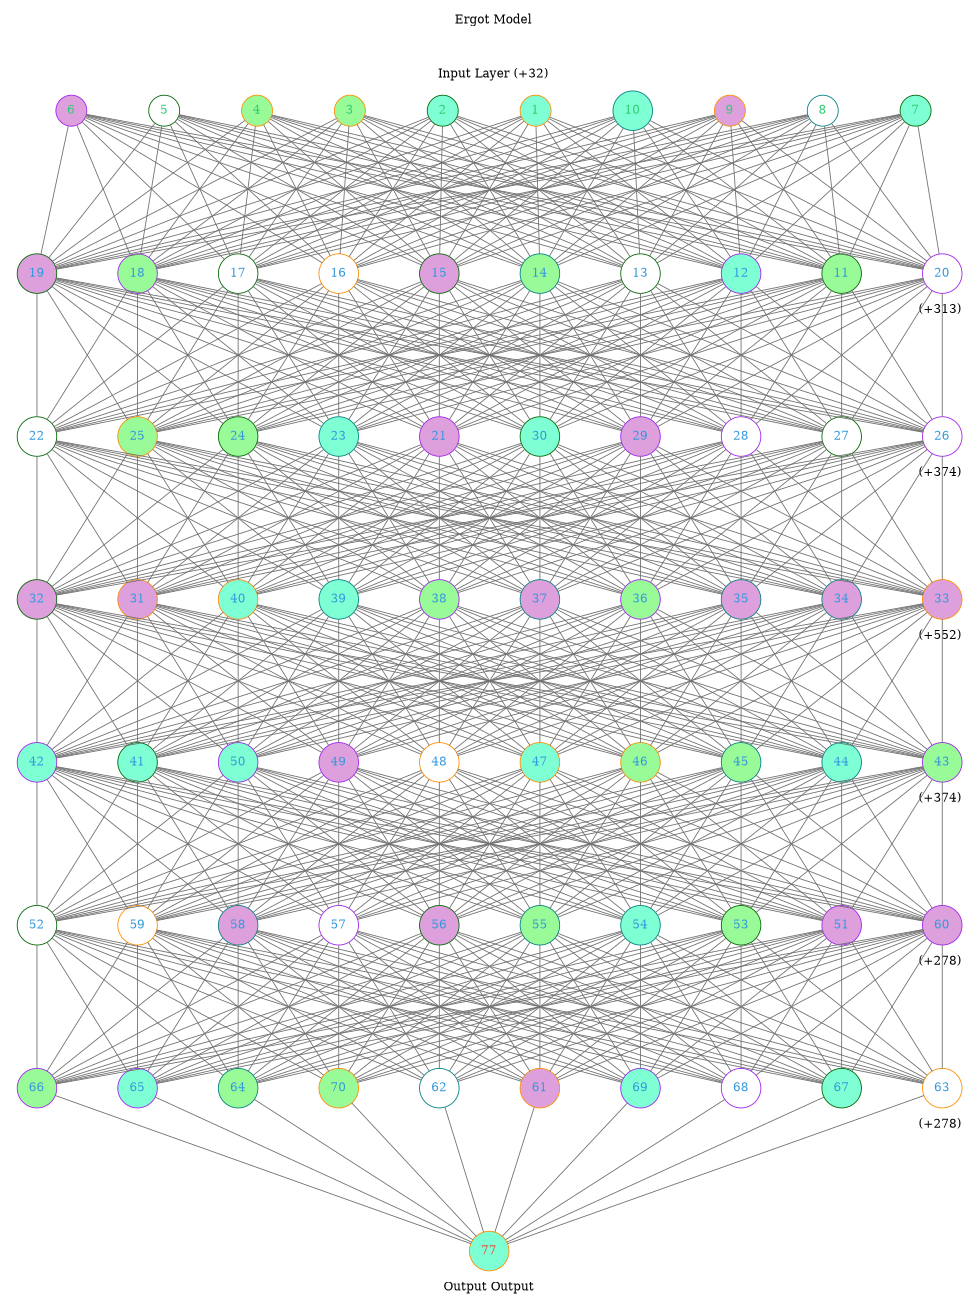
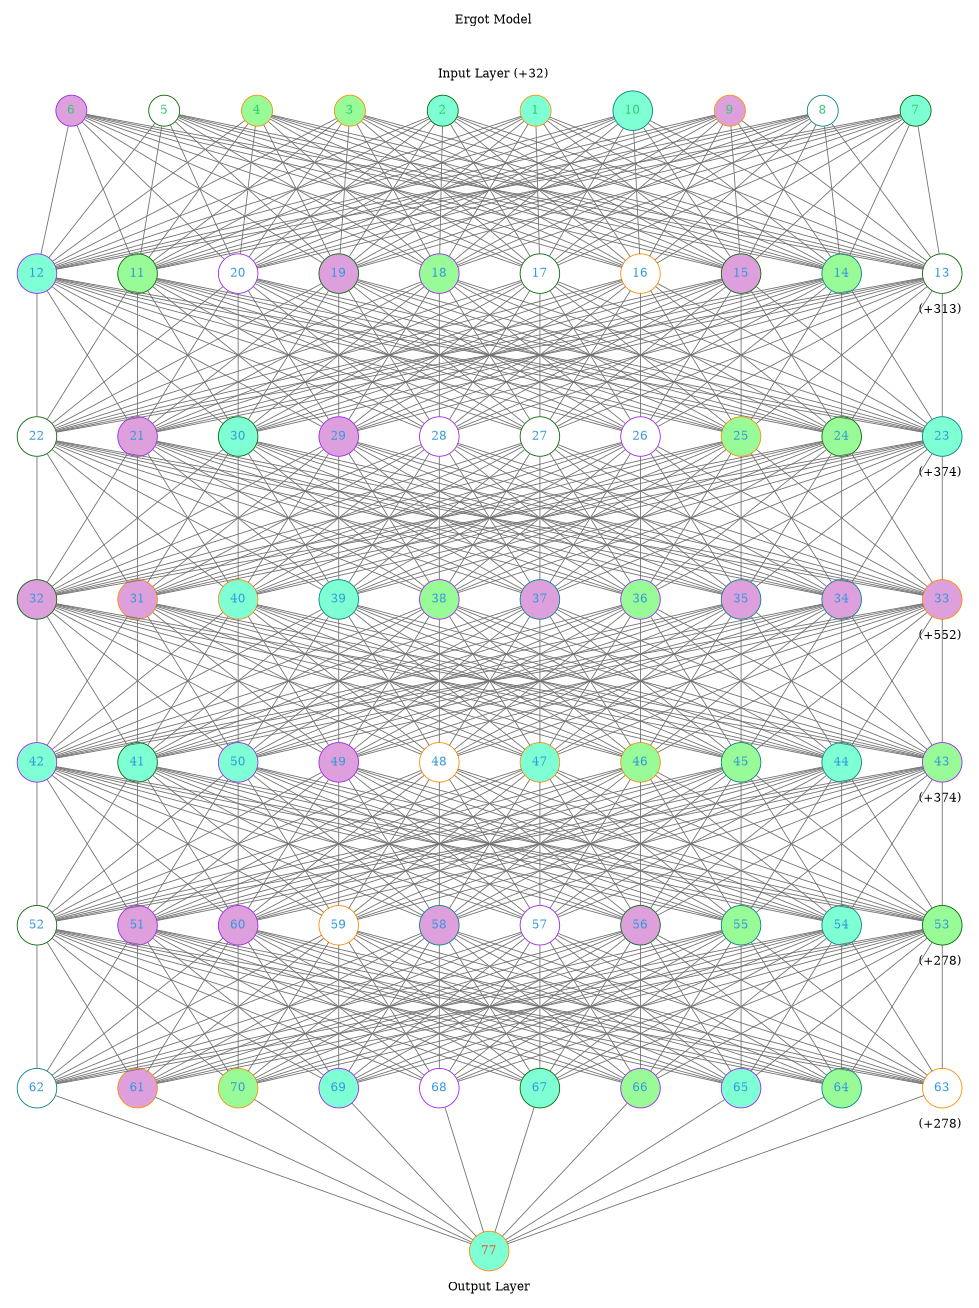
  digraph {
    arrowShape=none
    nodesep=1
    ranksep=2
    splines=false
    node [color=purple fillcolor=aquamarine fontcolor="#3498db" shape=circle style=filled]
    edge [arrowhead=none color="#707070"]
    1 [color=darkorange fontcolor="#2ecc71"]
    2 [color=darkgreen fontcolor="#2ecc71"]
    3 [color=darkorange fillcolor=palegreen fontcolor="#2ecc71"]
    4 [color=darkorange fillcolor=palegreen fontcolor="#2ecc71"]
    5 [color=darkgreen fillcolor=white fontcolor="#2ecc71"]
    6 [fillcolor=plum fontcolor="#2ecc71"]
    7 [color=darkgreen fontcolor="#2ecc71"]
    8 [color=teal fillcolor=white fontcolor="#2ecc71"]
    9 [color=darkorange fillcolor=plum fontcolor="#2ecc71"]
    10 [color=teal fontcolor="#2ecc71"]
    11 [color=darkgreen fillcolor=palegreen]
    12
    13 [color=darkgreen fillcolor=white]
    14 [color=teal fillcolor=palegreen]
    15 [color=darkgreen fillcolor=plum]
    16 [color=darkorange fillcolor=white]
    17 [color=darkgreen fillcolor=white]
    18 [fillcolor=palegreen]
    19 [color=darkgreen fillcolor=plum]
    20 [fillcolor=white]
    21 [fillcolor=plum]
    22 [color=darkgreen fillcolor=white]
    23 [color=teal]
    24 [color=darkgreen fillcolor=palegreen]
    25 [color=darkorange fillcolor=palegreen]
    26 [fillcolor=white]
    27 [color=darkgreen fillcolor=white]
    28 [fillcolor=white]
    29 [fillcolor=plum]
    30 [color=darkgreen]
    31 [color=darkorange fillcolor=plum]
    32 [color=darkgreen fillcolor=plum]
    33 [color=darkorange fillcolor=plum]
    34 [color=teal fillcolor=plum]
    35 [color=teal fillcolor=plum]
    36 [fillcolor=palegreen]
    37 [color=teal fillcolor=plum]
    38 [fillcolor=palegreen]
    39 [color=teal]
    40 [color=darkorange]
    41 [color=darkgreen]
    42
    43 [fillcolor=palegreen]
    44 [color=teal]
    45 [color=teal fillcolor=palegreen]
    46 [color=darkorange fillcolor=palegreen]
    47 [color=darkorange]
    48 [color=darkorange fillcolor=white]
    49 [fillcolor=plum]
    50
    51 [fillcolor=plum]
    52 [color=darkgreen fillcolor=white]
    53 [color=darkgreen fillcolor=palegreen]
    54 [color=teal]
    55 [color=teal fillcolor=palegreen]
    56 [color=darkgreen fillcolor=plum]
    57 [fillcolor=white]
    58 [color=teal fillcolor=plum]
    59 [color=darkorange fillcolor=white]
    60 [fillcolor=plum]
    61 [color=darkorange fillcolor=plum]
    62 [color=teal fillcolor=white]
    63 [color=darkorange fillcolor=white]
    64 [color=teal fillcolor=palegreen]
    65
    66 [fillcolor=palegreen]
    67 [color=darkgreen]
    68 [fillcolor=white]
    69
    70 [color=darkorange fillcolor=palegreen]
    n71 [color=darkorange fontcolor="#e74c3c" label=77]
    subgraph cluster_1 {
      color=white
      label="Ergot Model\n\n\n\nInput Layer (+32)"
      rank=same
      1
      2
      3
      4
      5
      6
      7
      8
      9
      10
    }
    subgraph cluster_2 {
      color=white
      label=" (+313)"
      labeljust=right
      labelloc=b
      rank=same
      11
      12
      13
      14
      15
      16
      17
      18
      19
      20
    }
    subgraph cluster_3 {
      color=white
      label=" (+374)"
      labeljust=right
      labelloc=b
      rank=same
      21
      22
      23
      24
      25
      26
      27
      28
      29
      30
    }
    subgraph cluster_4 {
      color=white
      label=" (+552)"
      labeljust=right
      labelloc=b
      rank=same
      31
      32
      33
      34
      35
      36
      37
      38
      39
      40
    }
    subgraph cluster_5 {
      color=white
      label=" (+374)"
      labeljust=right
      labelloc=b
      rank=same
      41
      42
      43
      44
      45
      46
      47
      48
      49
      50
    }
    subgraph cluster_6 {
      color=white
      label=" (+278)"
      labeljust=right
      labelloc=b
      rank=same
      51
      52
      53
      54
      55
      56
      57
      58
      59
      60
    }
    subgraph cluster_7 {
      color=white
      label=" (+278)"
      labeljust=right
      labelloc=b
      rank=same
      61
      62
      63
      64
      65
      66
      67
      68
      69
      70
    }
    subgraph cluster_8 {
      color=white
-     label="Output Output"
+     label="Output Layer"
      labeljust=1
      labelloc=bottom
      rank=same
      n71
    }
    1 -> 11
    1 -> 12
    1 -> 13
    1 -> 14
    1 -> 15
    1 -> 16
    1 -> 17
    1 -> 18
    1 -> 19
    1 -> 20
    2 -> 11
    2 -> 12
    2 -> 13
    2 -> 14
    2 -> 15
    2 -> 16
    2 -> 17
    2 -> 18
    2 -> 19
    2 -> 20
    3 -> 11
    3 -> 12
    3 -> 13
    3 -> 14
    3 -> 15
    3 -> 16
    3 -> 17
    3 -> 18
    3 -> 19
    3 -> 20
    4 -> 11
    4 -> 12
    4 -> 13
    4 -> 14
    4 -> 15
    4 -> 16
    4 -> 17
    4 -> 18
    4 -> 19
    4 -> 20
    5 -> 11
    5 -> 12
    5 -> 13
    5 -> 14
    5 -> 15
    5 -> 16
    5 -> 17
    5 -> 18
    5 -> 19
    5 -> 20
    6 -> 11
    6 -> 12
    6 -> 13
    6 -> 14
    6 -> 15
    6 -> 16
    6 -> 17
    6 -> 18
    6 -> 19
    6 -> 20
    7 -> 11
    7 -> 12
    7 -> 13
    7 -> 14
    7 -> 15
    7 -> 16
    7 -> 17
    7 -> 18
    7 -> 19
    7 -> 20
    8 -> 11
    8 -> 12
    8 -> 13
    8 -> 14
    8 -> 15
    8 -> 16
    8 -> 17
    8 -> 18
    8 -> 19
    8 -> 20
    9 -> 11
    9 -> 12
    9 -> 13
    9 -> 14
    9 -> 15
    9 -> 16
    9 -> 17
    9 -> 18
    9 -> 19
    9 -> 20
    10 -> 11
    10 -> 12
    10 -> 13
    10 -> 14
    10 -> 15
    10 -> 16
    10 -> 17
    10 -> 18
    10 -> 19
    10 -> 20
    11 -> 21
    11 -> 22
    11 -> 23
    11 -> 24
    11 -> 25
    11 -> 26
    11 -> 27
    11 -> 28
    11 -> 29
    11 -> 30
    12 -> 21
    12 -> 22
    12 -> 23
    12 -> 24
    12 -> 25
    12 -> 26
    12 -> 27
    12 -> 28
    12 -> 29
    12 -> 30
    13 -> 21
    13 -> 22
    13 -> 23
    13 -> 24
    13 -> 25
    13 -> 26
    13 -> 27
    13 -> 28
    13 -> 29
    13 -> 30
    14 -> 21
    14 -> 22
    14 -> 23
    14 -> 24
    14 -> 25
    14 -> 26
    14 -> 27
    14 -> 28
    14 -> 29
    14 -> 30
    15 -> 21
    15 -> 22
    15 -> 23
    15 -> 24
    15 -> 25
    15 -> 26
    15 -> 27
    15 -> 28
    15 -> 29
    15 -> 30
    16 -> 21
    16 -> 22
    16 -> 23
    16 -> 24
    16 -> 25
    16 -> 26
    16 -> 27
    16 -> 28
    16 -> 29
    16 -> 30
    17 -> 21
    17 -> 22
    17 -> 23
    17 -> 24
    17 -> 25
    17 -> 26
    17 -> 27
    17 -> 28
    17 -> 29
    17 -> 30
    18 -> 21
    18 -> 22
    18 -> 23
    18 -> 24
    18 -> 25
    18 -> 26
    18 -> 27
    18 -> 28
    18 -> 29
    18 -> 30
    19 -> 21
    19 -> 22
    19 -> 23
    19 -> 24
    19 -> 25
    19 -> 26
    19 -> 27
    19 -> 28
    19 -> 29
    19 -> 30
    20 -> 21
+   20 -> 22
    20 -> 23
    20 -> 24
    20 -> 25
    20 -> 26
    20 -> 27
    20 -> 28
    20 -> 29
    20 -> 30
    21 -> 31
    21 -> 32
    21 -> 33
    21 -> 34
    21 -> 35
    21 -> 36
    21 -> 37
    21 -> 38
    21 -> 39
    21 -> 40
    22 -> 31
    22 -> 32
    22 -> 33
    22 -> 34
    22 -> 35
    22 -> 36
    22 -> 37
    22 -> 38
    22 -> 39
    22 -> 40
    23 -> 31
    23 -> 32
    23 -> 33
    23 -> 34
    23 -> 35
    23 -> 36
    23 -> 37
    23 -> 38
    23 -> 39
    23 -> 40
    24 -> 31
    24 -> 32
    24 -> 33
    24 -> 34
    24 -> 35
    24 -> 36
    24 -> 37
    24 -> 38
    24 -> 39
    24 -> 40
    25 -> 31
    25 -> 32
    25 -> 33
    25 -> 34
    25 -> 35
    25 -> 36
    25 -> 37
    25 -> 38
    25 -> 39
    25 -> 40
    26 -> 31
    26 -> 32
    26 -> 33
    26 -> 34
    26 -> 35
    26 -> 36
    26 -> 37
    26 -> 38
    26 -> 39
    26 -> 40
    27 -> 31
    27 -> 32
    27 -> 33
    27 -> 34
    27 -> 35
    27 -> 36
    27 -> 37
    27 -> 38
    27 -> 39
    27 -> 40
    28 -> 31
    28 -> 32
    28 -> 33
    28 -> 34
    28 -> 35
    28 -> 36
    28 -> 37
    28 -> 38
    28 -> 39
    28 -> 40
    29 -> 31
    29 -> 32
    29 -> 33
    29 -> 34
    29 -> 35
    29 -> 36
    29 -> 37
    29 -> 38
    29 -> 39
    29 -> 40
    30 -> 31
    30 -> 32
    30 -> 33
    30 -> 34
    30 -> 35
    30 -> 36
    30 -> 37
    30 -> 38
    30 -> 39
    30 -> 40
    31 -> 41
    31 -> 42
    31 -> 43
    31 -> 44
    31 -> 45
    31 -> 46
    31 -> 47
    31 -> 48
    31 -> 49
    31 -> 50
    32 -> 41
    32 -> 42
    32 -> 43
    32 -> 44
    32 -> 45
    32 -> 46
    32 -> 47
    32 -> 48
    32 -> 49
    32 -> 50
    33 -> 41
    33 -> 42
    33 -> 43
    33 -> 44
    33 -> 45
    33 -> 46
    33 -> 47
    33 -> 48
    33 -> 49
    33 -> 50
    34 -> 41
    34 -> 42
    34 -> 43
    34 -> 44
    34 -> 45
    34 -> 46
    34 -> 47
    34 -> 48
    34 -> 49
    34 -> 50
    35 -> 41
    35 -> 42
    35 -> 43
    35 -> 44
    35 -> 45
    35 -> 46
    35 -> 47
    35 -> 48
    35 -> 49
    35 -> 50
    36 -> 41
    36 -> 42
    36 -> 43
    36 -> 44
    36 -> 45
    36 -> 46
    36 -> 47
    36 -> 48
    36 -> 49
    36 -> 50
    37 -> 41
    37 -> 42
    37 -> 43
    37 -> 44
    37 -> 45
    37 -> 46
    37 -> 47
    37 -> 48
    37 -> 49
    37 -> 50
    38 -> 41
    38 -> 42
    38 -> 43
    38 -> 44
    38 -> 45
    38 -> 46
    38 -> 47
    38 -> 48
    38 -> 49
    38 -> 50
    39 -> 41
    39 -> 42
    39 -> 43
    39 -> 44
    39 -> 45
    39 -> 46
    39 -> 47
    39 -> 48
    39 -> 49
    39 -> 50
    40 -> 41
    40 -> 42
    40 -> 43
    40 -> 44
    40 -> 45
    40 -> 46
    40 -> 47
    40 -> 48
    40 -> 49
    40 -> 50
    41 -> 51
    41 -> 52
    41 -> 53
    41 -> 54
    41 -> 55
    41 -> 56
    41 -> 57
    41 -> 58
    41 -> 59
    41 -> 60
    42 -> 51
    42 -> 52
    42 -> 53
    42 -> 54
    42 -> 55
    42 -> 56
    42 -> 57
    42 -> 58
    42 -> 59
    42 -> 60
    43 -> 51
    43 -> 52
    43 -> 53
    43 -> 54
    43 -> 55
    43 -> 56
    43 -> 57
    43 -> 58
    43 -> 59
    43 -> 60
    44 -> 51
    44 -> 52
    44 -> 53
    44 -> 54
    44 -> 55
    44 -> 56
    44 -> 57
    44 -> 58
    44 -> 59
    44 -> 60
    45 -> 51
    45 -> 52
    45 -> 53
    45 -> 54
    45 -> 55
    45 -> 56
    45 -> 57
    45 -> 58
    45 -> 59
    45 -> 60
    46 -> 51
    46 -> 52
    46 -> 53
    46 -> 54
    46 -> 55
    46 -> 56
    46 -> 57
    46 -> 58
    46 -> 59
    46 -> 60
    47 -> 51
    47 -> 52
    47 -> 53
    47 -> 54
    47 -> 55
    47 -> 56
    47 -> 57
    47 -> 58
    47 -> 59
    47 -> 60
    48 -> 51
    48 -> 52
    48 -> 53
    48 -> 54
    48 -> 55
    48 -> 56
    48 -> 57
    48 -> 58
    48 -> 59
    48 -> 60
    49 -> 51
    49 -> 52
    49 -> 53
    49 -> 54
    49 -> 55
    49 -> 56
    49 -> 57
    49 -> 58
    49 -> 59
    49 -> 60
    50 -> 51
    50 -> 52
    50 -> 53
    50 -> 54
    50 -> 55
    50 -> 56
    50 -> 57
    50 -> 58
    50 -> 59
    50 -> 60
    51 -> 61
    51 -> 62
    51 -> 63
    51 -> 64
    51 -> 65
    51 -> 66
    51 -> 67
    51 -> 68
    51 -> 69
    51 -> 70
    52 -> 61
    52 -> 62
+   52 -> 63
    52 -> 64
    52 -> 65
    52 -> 66
    52 -> 67
    52 -> 68
    52 -> 69
    52 -> 70
    53 -> 61
    53 -> 62
    53 -> 63
    53 -> 64
    53 -> 65
    53 -> 66
    53 -> 67
    53 -> 68
    53 -> 69
    53 -> 70
    54 -> 61
    54 -> 62
    54 -> 63
    54 -> 64
    54 -> 65
    54 -> 66
    54 -> 67
    54 -> 68
    54 -> 69
    54 -> 70
    55 -> 61
    55 -> 62
    55 -> 63
    55 -> 64
    55 -> 65
    55 -> 66
    55 -> 67
    55 -> 68
    55 -> 69
    55 -> 70
    56 -> 61
    56 -> 62
    56 -> 63
    56 -> 64
    56 -> 65
    56 -> 66
    56 -> 67
    56 -> 68
    56 -> 69
    56 -> 70
    57 -> 61
    57 -> 62
    57 -> 63
    57 -> 64
    57 -> 65
    57 -> 66
    57 -> 67
    57 -> 68
    57 -> 69
    57 -> 70
    58 -> 61
    58 -> 62
    58 -> 63
    58 -> 64
    58 -> 65
    58 -> 66
    58 -> 67
    58 -> 68
    58 -> 69
    58 -> 70
    59 -> 61
    59 -> 62
    59 -> 63
    59 -> 64
    59 -> 65
    59 -> 66
    59 -> 67
    59 -> 68
    59 -> 69
    59 -> 70
    60 -> 61
    60 -> 62
    60 -> 63
    60 -> 64
    60 -> 65
    60 -> 66
    60 -> 67
    60 -> 68
    60 -> 69
    60 -> 70
    61 -> n71
    62 -> n71
    63 -> n71
    64 -> n71
    65 -> n71
    66 -> n71
    67 -> n71
    68 -> n71
    69 -> n71
    70 -> n71
  }
